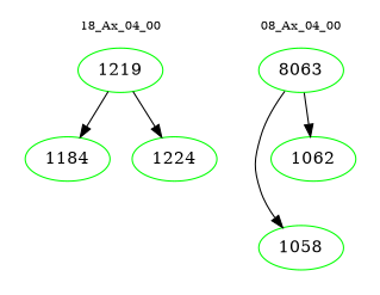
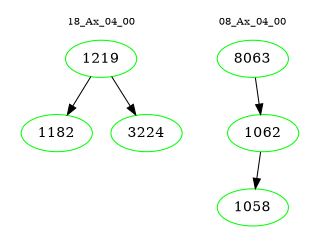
  digraph {
    node [color=green]
    edge [color=black]
    n1 [label=1219]
-   n2 [label=1184]
-   n3 [label=1224]
+   n2 [label=1182]
+   n3 [label=3224]
    n4 [label=8063]
    n5 [label=1058]
    n6 [label=1062]
    subgraph cluster_1 {
      color=white
      fontsize=10
      label="18_Ax_04_00"
      n1
      n2
      n3
    }
    subgraph cluster_2 {
      color=white
      fontsize=10
      label="08_Ax_04_00"
      n4
      n5
      n6
    }
    n1 -> n2
    n1 -> n3
-   n4 -> n5
+   n6 -> n5
    n4 -> n6
  }
